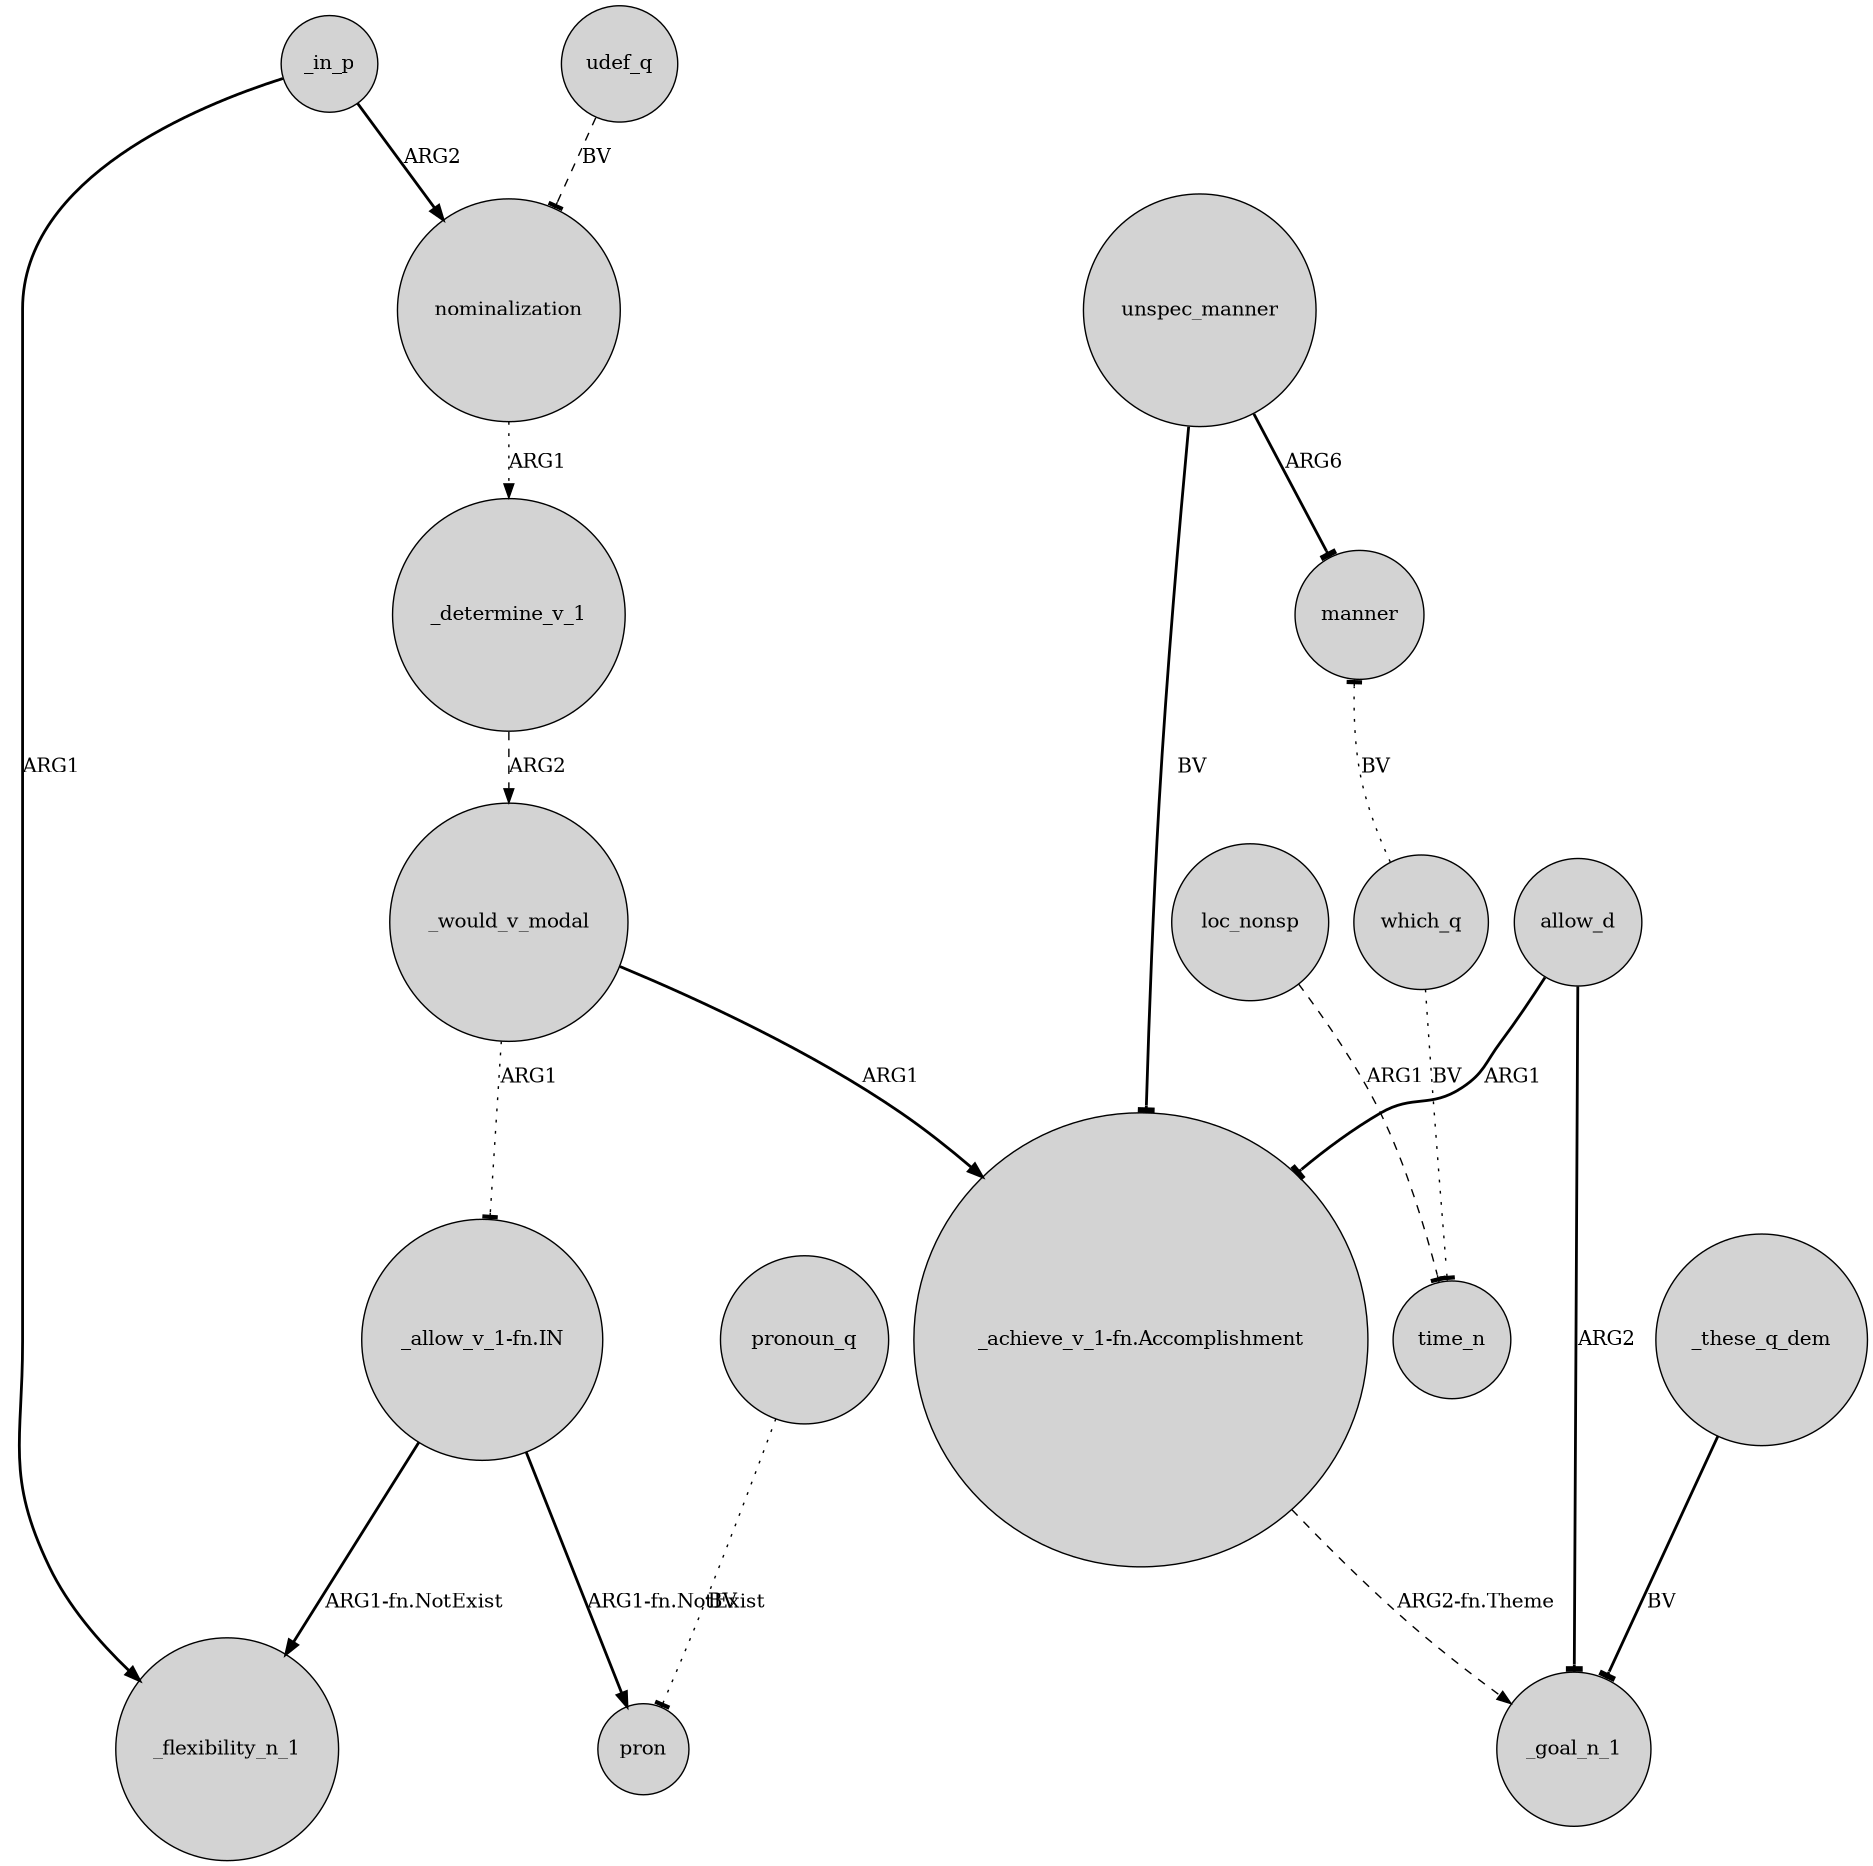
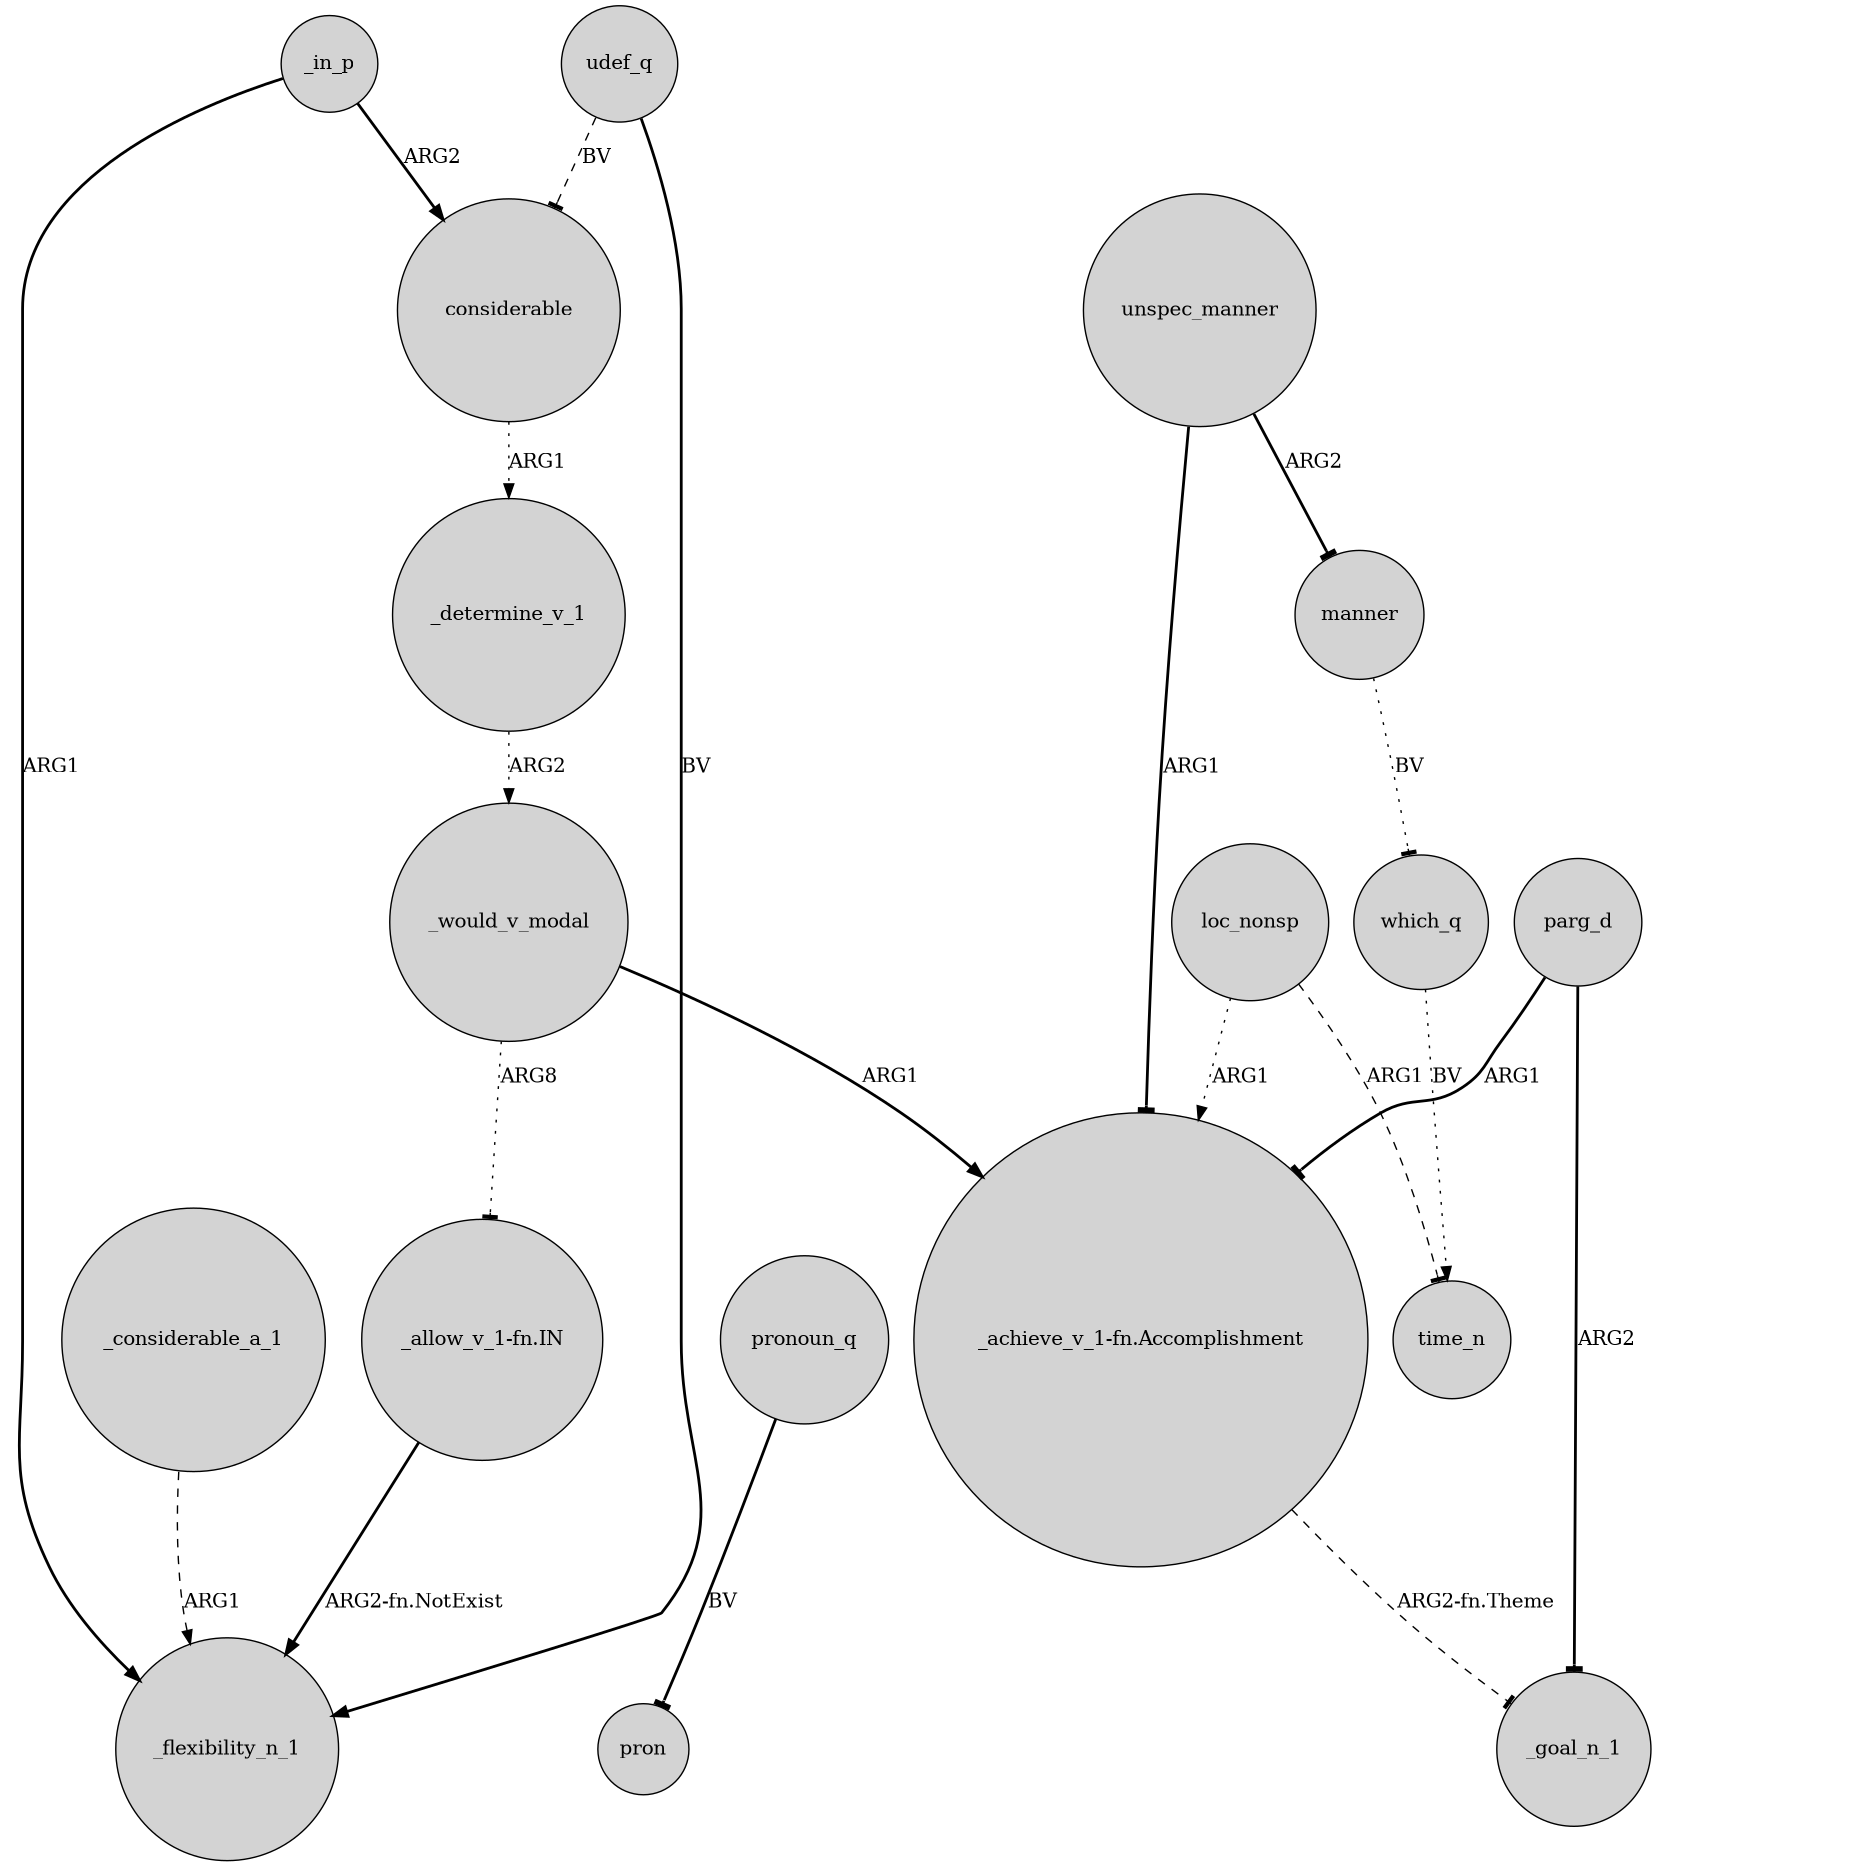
  digraph {
    node [shape=circle style=filled]
    edge [arrowhead=tee style=bold]
-   _these_q_dem
    _goal_n_1
-   nominalization
+   nominalization [label=considerable]
    _determine_v_1
    _would_v_modal
    "_achieve_v_1-fn.Accomplishment"
    "_allow_v_1-fn.IN"
    _in_p
    _flexibility_n_1
    pron
    which_q
    time_n
    manner
    udef_q
    unspec_manner
    loc_nonsp
    pronoun_q
-   parg_d [label=allow_d]
-   _these_q_dem -> _goal_n_1 [label=BV]
+   _considerable_a_1
+   parg_d
    nominalization -> _determine_v_1 [arrowhead=normal label=ARG1 style=dotted]
-   _determine_v_1 -> _would_v_modal [arrowhead=normal label=ARG2 style=dashed]
+   _determine_v_1 -> _would_v_modal [arrowhead=normal label=ARG2 style=dotted]
    _would_v_modal -> "_achieve_v_1-fn.Accomplishment" [arrowhead=normal label=ARG1]
-   _would_v_modal -> "_allow_v_1-fn.IN" [label=ARG1 style=dotted]
-   "_achieve_v_1-fn.Accomplishment" -> _goal_n_1 [arrowhead=normal label="ARG2-fn.Theme" style=dashed]
-   "_allow_v_1-fn.IN" -> _flexibility_n_1 [arrowhead=normal label="ARG1-fn.NotExist"]
-   "_allow_v_1-fn.IN" -> pron [arrowhead=normal label="ARG1-fn.NotExist"]
+   _would_v_modal -> "_allow_v_1-fn.IN" [label=ARG8 style=dotted]
+   "_achieve_v_1-fn.Accomplishment" -> _goal_n_1 [label="ARG2-fn.Theme" style=dashed]
+   "_allow_v_1-fn.IN" -> _flexibility_n_1 [arrowhead=normal label="ARG2-fn.NotExist"]
    _in_p -> nominalization [arrowhead=normal label=ARG2]
    _in_p -> _flexibility_n_1 [arrowhead=normal label=ARG1]
-   which_q -> time_n [label=BV style=dotted]
-   which_q -> manner [label=BV style=dotted]
+   which_q -> time_n [arrowhead=normal label=BV style=dotted]
+   manner -> which_q [label=BV style=dotted]
    udef_q -> nominalization [label=BV style=dashed]
-   unspec_manner -> "_achieve_v_1-fn.Accomplishment" [label=BV]
-   unspec_manner -> manner [label=ARG6]
+   udef_q -> _flexibility_n_1 [arrowhead=normal label=BV]
+   unspec_manner -> "_achieve_v_1-fn.Accomplishment" [label=ARG1]
+   unspec_manner -> manner [label=ARG2]
+   loc_nonsp -> "_achieve_v_1-fn.Accomplishment" [arrowhead=normal label=ARG1 style=dotted]
    loc_nonsp -> time_n [label=ARG1 style=dashed]
-   pronoun_q -> pron [label=BV style=dotted]
+   pronoun_q -> pron [label=BV]
+   _considerable_a_1 -> _flexibility_n_1 [arrowhead=normal label=ARG1 style=dashed]
    parg_d -> _goal_n_1 [label=ARG2]
    parg_d -> "_achieve_v_1-fn.Accomplishment" [label=ARG1]
  }
